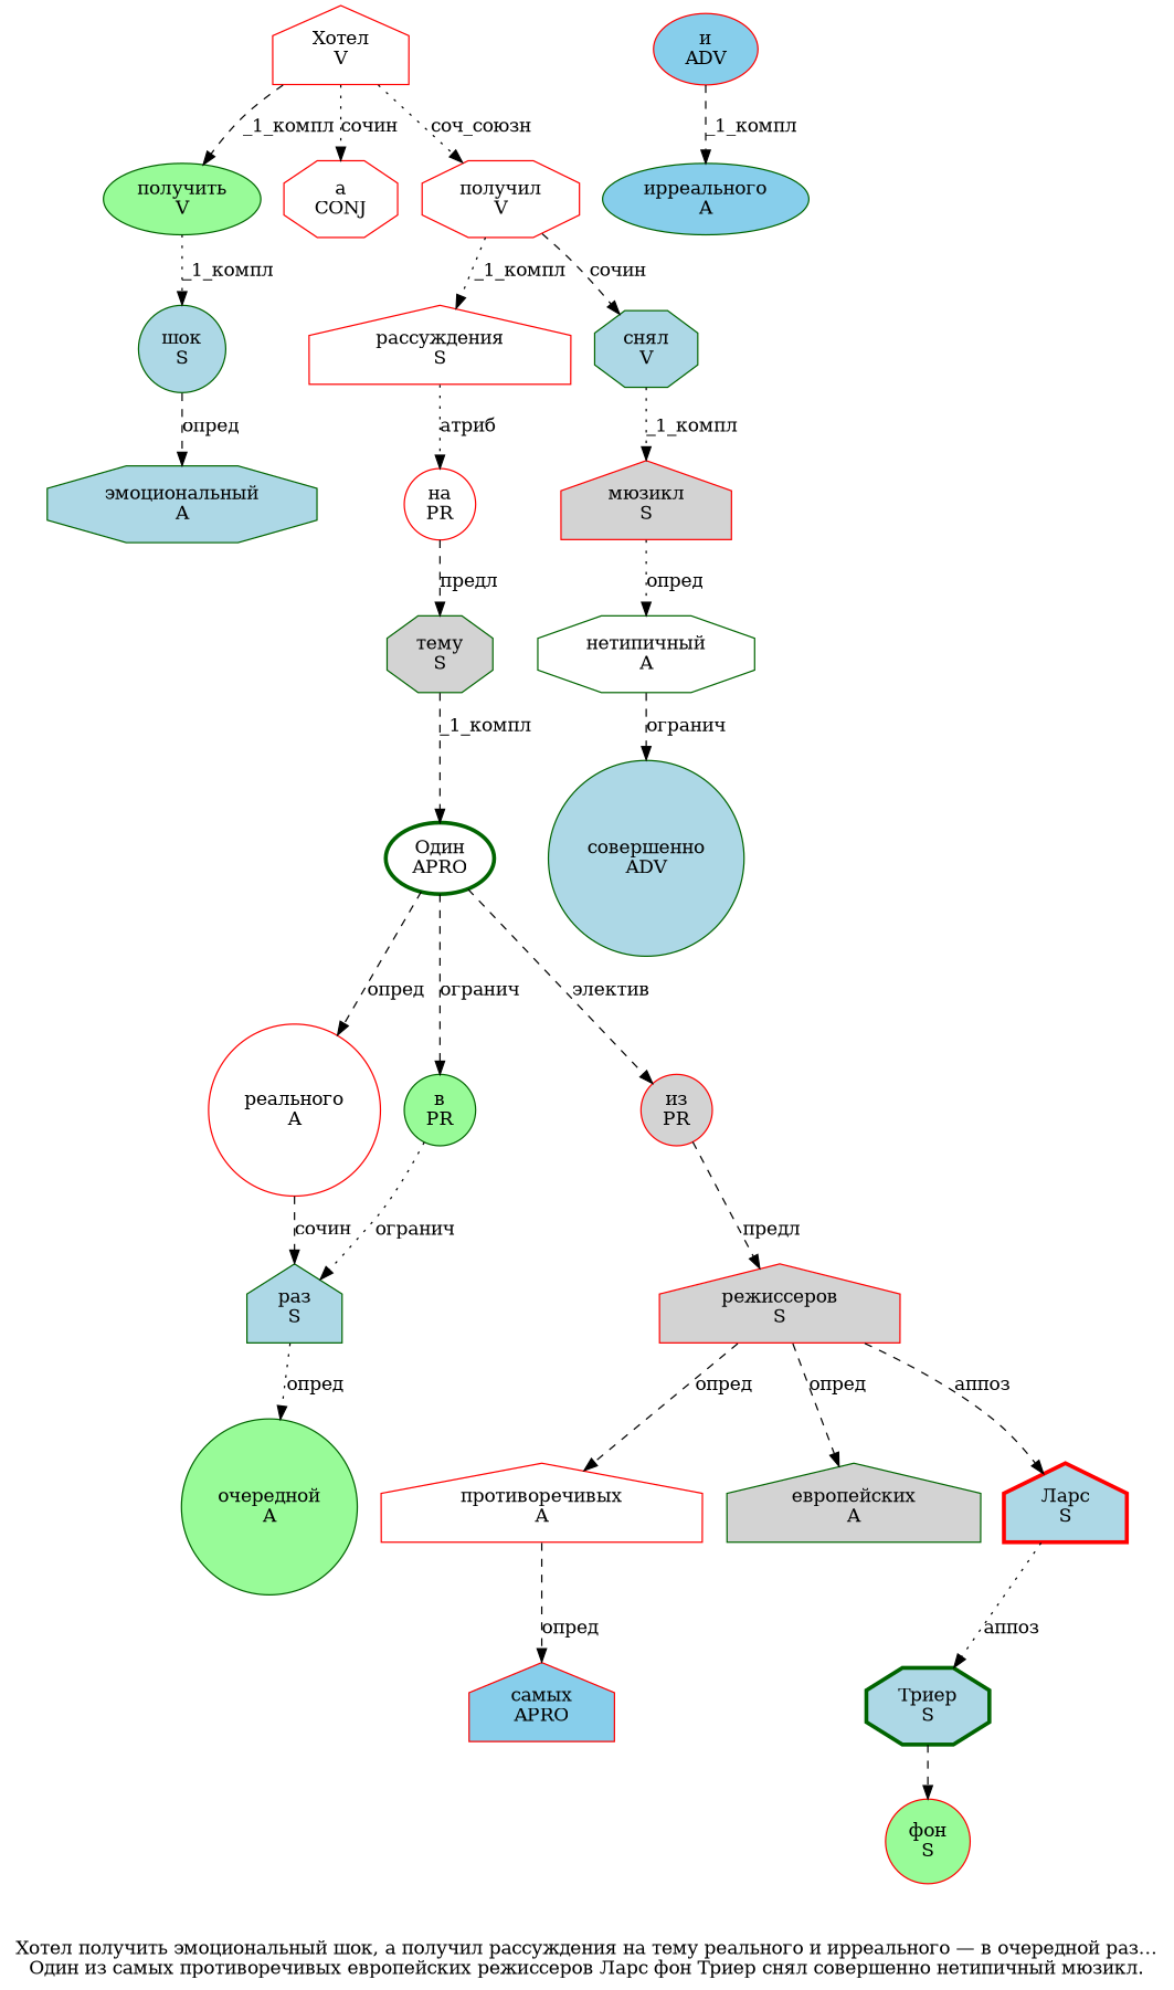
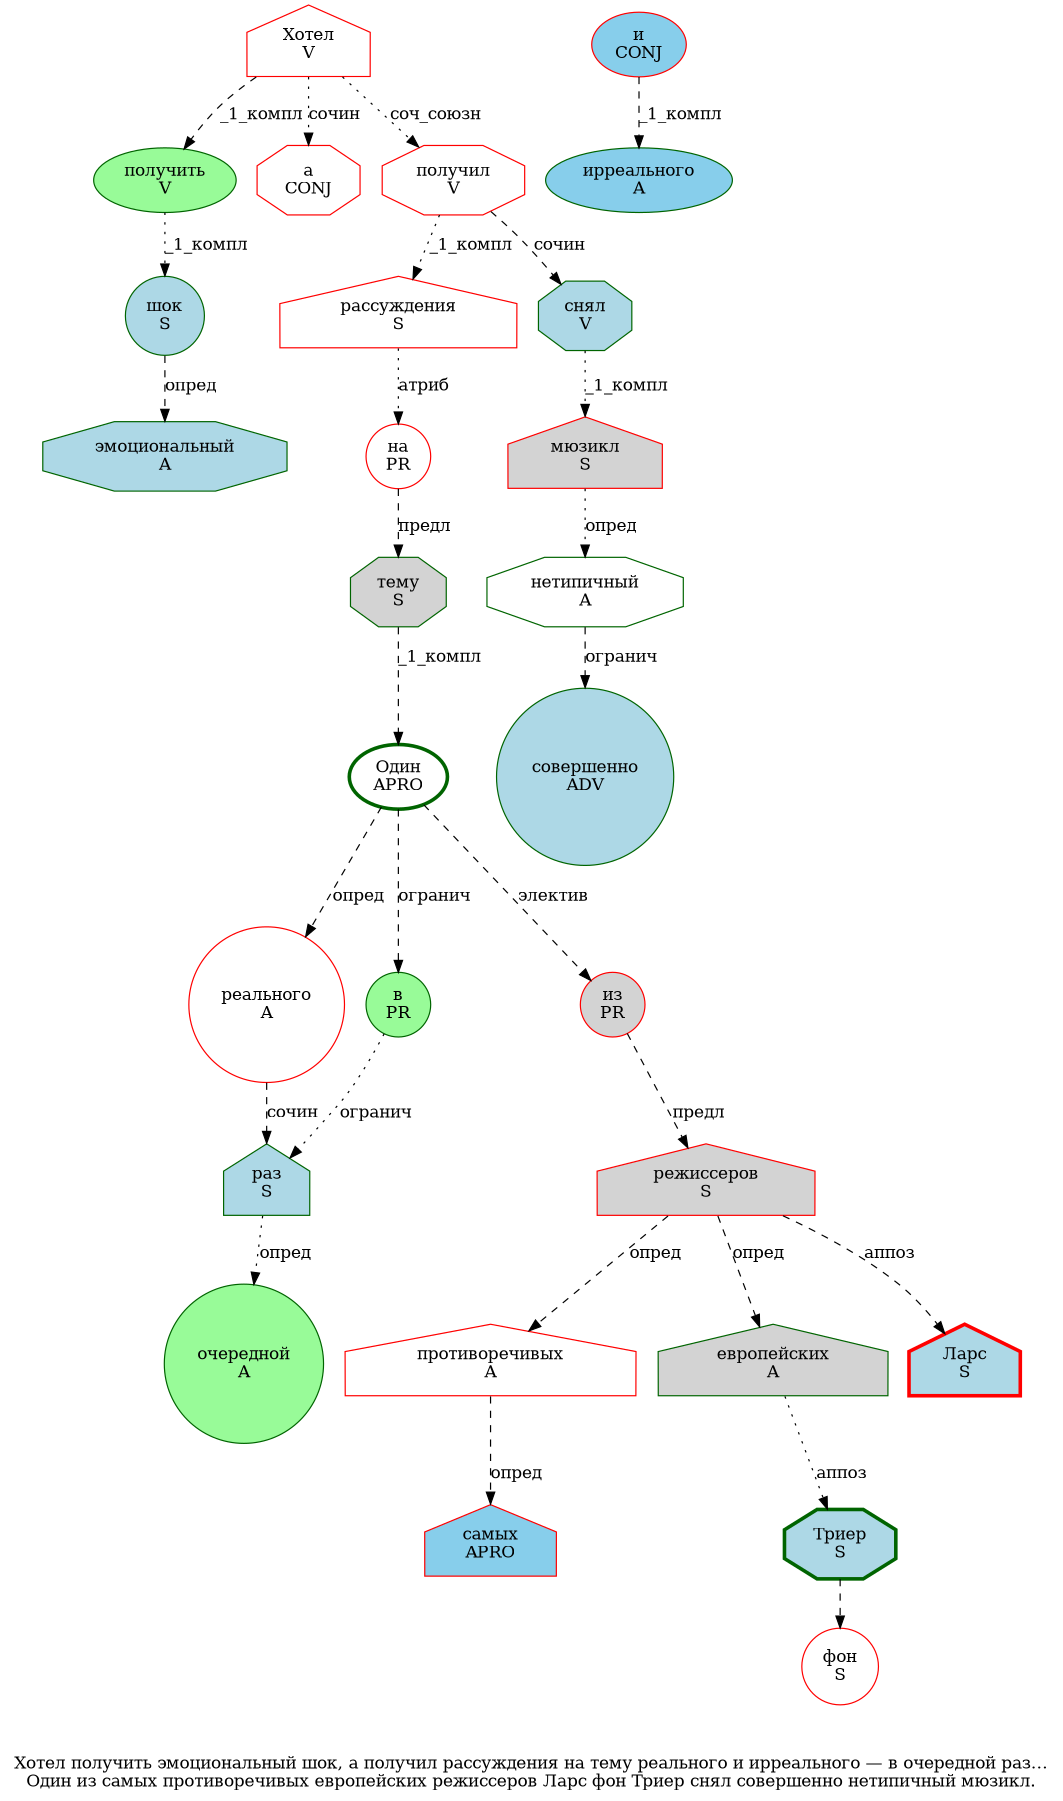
  digraph {
    label="Хотел получить эмоциональный шок, а получил рассуждения на тему реального и ирреального — в очередной раз…\nОдин из самых противоречивых европейских режиссеров Ларс фон Триер снял совершенно нетипичный мюзикл."
    node [color=red fillcolor=white penwidth=1 shape=house style=filled]
    edge [style=dashed]
    n1 [label="Хотел\nV"]
    n2 [color=darkgreen fillcolor=palegreen label="получить\nV" shape=ellipse]
    n3 [label="а\nCONJ" shape=octagon]
    n4 [label="получил\nV" shape=octagon]
    n5 [color=darkgreen fillcolor=lightblue label="шок\nS" shape=circle]
    n6 [color=darkgreen fillcolor=lightblue label="эмоциональный\nA" shape=octagon]
    n7 [label="рассуждения\nS"]
    n8 [color=darkgreen fillcolor=lightblue label="снял\nV" shape=octagon]
    n9 [label="на\nPR" shape=ellipse]
    n10 [fillcolor=lightgrey label="мюзикл\nS"]
    n11 [color=darkgreen fillcolor=lightgrey label="тему\nS" shape=octagon]
    n12 [color=darkgreen label="Один\nAPRO" penwidth=3 shape=ellipse]
    n13 [label="реального\nA" shape=circle]
    n14 [color=darkgreen fillcolor=palegreen label="в\nPR" shape=ellipse]
    n15 [fillcolor=lightgrey label="из\nPR" shape=ellipse]
    n16 [color=darkgreen fillcolor=lightblue label="раз\nS"]
-   n17 [fillcolor=skyblue label="и\nADV" shape=ellipse]
+   n17 [fillcolor=skyblue label="и\nCONJ" shape=ellipse]
    n18 [color=darkgreen fillcolor=skyblue label="ирреального\nA" shape=ellipse]
    n19 [color=darkgreen fillcolor=palegreen label="очередной\nA" shape=circle]
    n20 [fillcolor=lightgrey label="режиссеров\nS"]
    n21 [label="противоречивых\nA"]
    n22 [color=darkgreen fillcolor=lightgrey label="европейских\nA"]
    n23 [fillcolor=lightblue label="Ларс\nS" penwidth=3]
    n24 [fillcolor=skyblue label="самых\nAPRO"]
    n25 [color=darkgreen fillcolor=lightblue label="Триер\nS" penwidth=3 shape=octagon]
-   n26 [fillcolor=palegreen label="фон\nS" shape=circle]
+   n26 [label="фон\nS" shape=circle]
    n27 [color=darkgreen label="нетипичный\nA" shape=octagon]
    n28 [color=darkgreen fillcolor=lightblue label="совершенно\nADV" shape=circle]
    n1 -> n2 [label="_1_компл"]
    n1 -> n3 [label="сочин" style=dotted]
    n1 -> n4 [label="соч_союзн" style=dotted]
    n2 -> n5 [label="_1_компл" style=dotted]
    n4 -> n7 [label="_1_компл" style=dotted]
    n4 -> n8 [label="сочин"]
    n5 -> n6 [label="опред"]
    n7 -> n9 [label="атриб" style=dotted]
    n8 -> n10 [label="_1_компл" style=dotted]
    n9 -> n11 [label="предл"]
    n10 -> n27 [label="опред" style=dotted]
    n11 -> n12 [label="_1_компл"]
    n12 -> n13 [label="опред"]
    n12 -> n14 [label="огранич"]
    n12 -> n15 [label="электив"]
    n13 -> n16 [label="сочин"]
    n14 -> n16 [label="огранич" style=dotted]
    n15 -> n20 [label="предл"]
    n16 -> n19 [label="опред" style=dotted]
    n17 -> n18 [label="_1_компл"]
    n20 -> n21 [label="опред"]
    n20 -> n22 [label="опред"]
    n20 -> n23 [label="аппоз"]
    n21 -> n24 [label="опред"]
-   n23 -> n25 [label="аппоз" style=dotted]
+   n22 -> n25 [label="аппоз" style=dotted]
    n25 -> n26
    n27 -> n28 [label="огранич"]
  }
